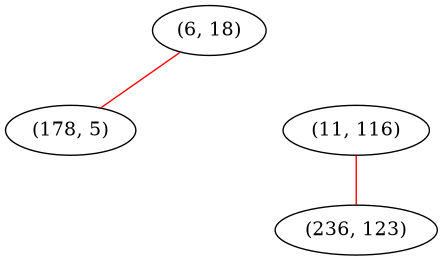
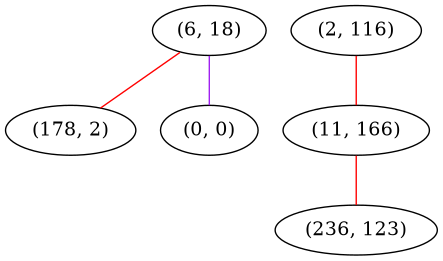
  graph {
    edge [color=red weight=1]
    "(6, 18)"
-   "(178, 5)"
+   "(178, 5)" [label="(178, 2)"]
+   "(0, 0)"
    n4 [label="(236, 123)"]
-   "(11, 116)"
+   "(11, 116)" [label="(11, 166)"]
+   "(2, 116)"
    "(6, 18)" -- "(178, 5)"
+   "(6, 18)" -- "(0, 0)" [color=purple weight=4]
    "(11, 116)" -- n4
+   "(2, 116)" -- "(11, 116)"
  }
